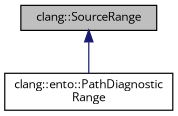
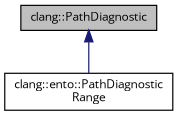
  digraph {
    fontname="Open Sans"
    node [color=black fontname="Open Sans" fontsize=10 shape=record]
-   n1 [fillcolor=grey75 fontcolor=black height=0.2 label="clang::SourceRange" style=filled width=0.4]
+   n1 [fillcolor=grey75 fontcolor=black height=0.2 label="clang::PathDiagnostic" style=filled width=0.4]
    n2 [height=0.2 label="clang::ento::PathDiagnostic\lRange" width=0.4]
    n1 -> n2 [color=midnightblue dir=back fontname="Open Sans" fontsize=10 labelfontname=Helvetica labelfontsize=10 style=solid]
  }
